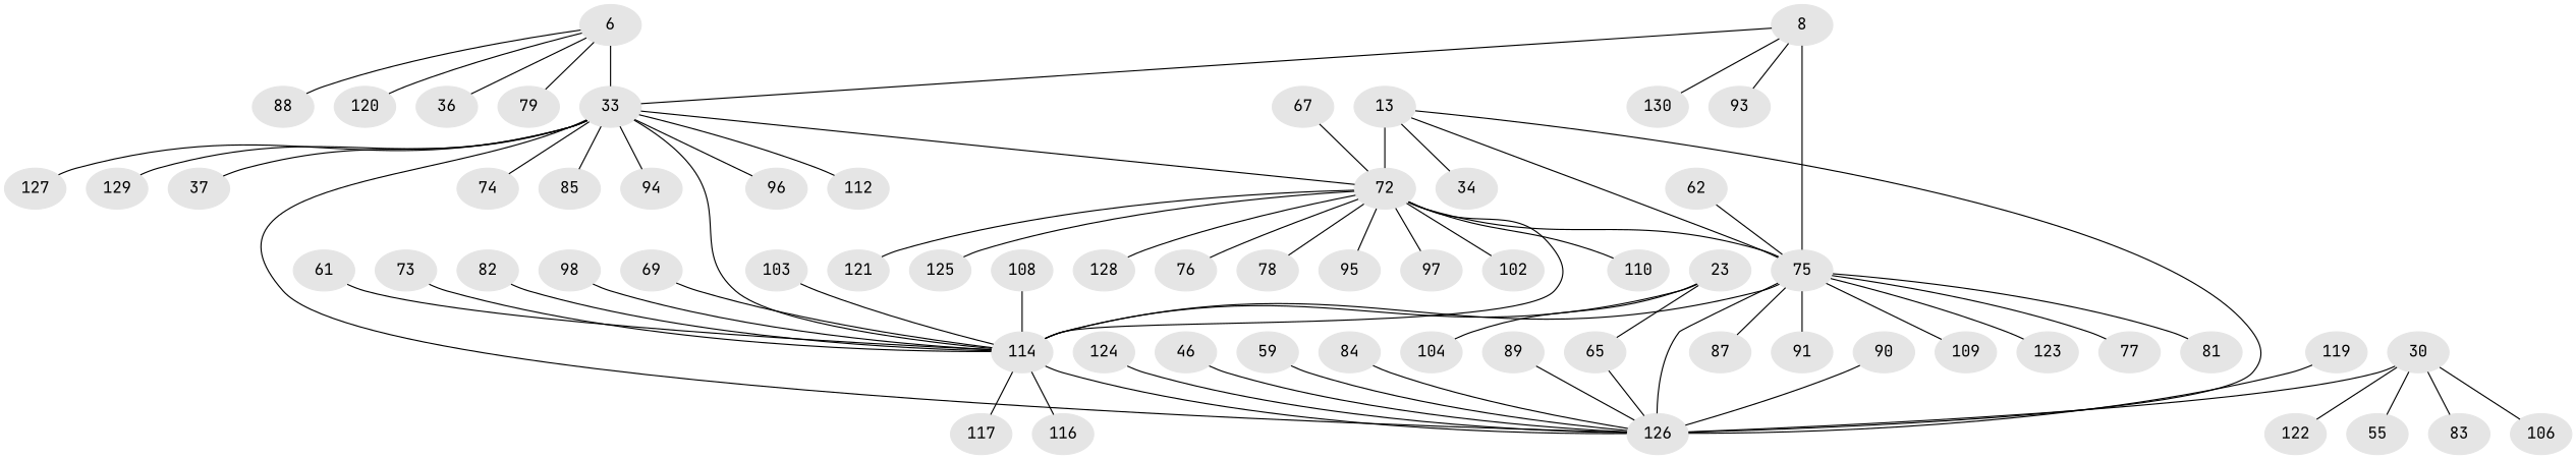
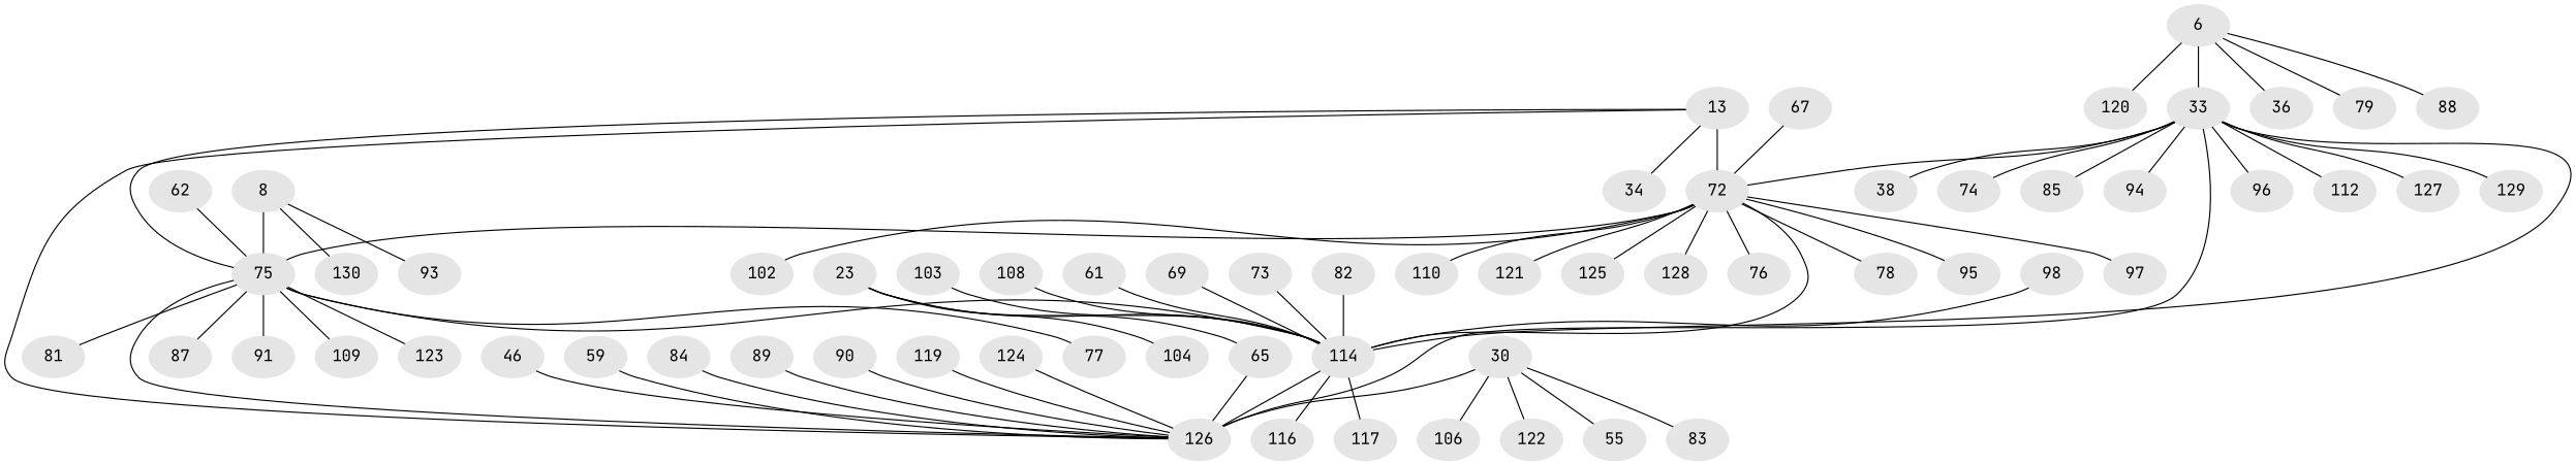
  graph {
    fontname="JetBrains Mono"
    node [color=gray90 fontname="JetBrains Mono" style=filled]
    edge [fontname="JetBrains Mono"]
    6 [super="+3"]
    33 [super="+5+4"]
    36 [super="+32"]
    79
    88 [super="+66"]
    120
    72 [super="+38+17+18+43+57+58"]
    126 [super="+113+105"]
    114 [super="+45+99+60+20+24+101+42+48+53+56+64"]
-   37
+   37 [label=38]
    74
    85
    94 [super="+54"]
    96
    112
    127
    129 [super="+107"]
    n18 [label=8 super="+7"]
    75 [super="+12+31+40+44+47"]
    93
    130
    77
    81 [super="+80"]
    87
    91
    109
    123 [super="+50"]
    n28 [label=13 super="+14"]
    34
    76
    78
    95
    97
    102 [super="+86"]
    110
    121 [super="+118"]
    125 [super="+52+70"]
    128
    23 [super="+22"]
    65
    104
    116
    117
    30 [super="+28"]
    55
    83
    106
    122 [super="+51"]
    46
    59
    62
    67
    n53 [label=61]
    69
    73
    82
    84
    89
    90
    98
    103
    108
    119
    124 [super="+115"]
    6 -- 33 [weight=8]
    6 -- 36
    6 -- 79
    6 -- 88
    6 -- 120
    33 -- 72 [weight=2]
    33 -- 126 [weight=2]
    33 -- 114
    33 -- 37
    33 -- 74
    33 -- 85
    33 -- 94
    33 -- 96
    33 -- 112
    33 -- 127
    33 -- 129
    72 -- 114 [weight=2]
    72 -- 75
    72 -- 76
    72 -- 78
    72 -- 95
    72 -- 97
    72 -- 102
    72 -- 110
    72 -- 121
    72 -- 125
    72 -- 128
    114 -- 126 [weight=3]
    114 -- 116
    114 -- 117
-   n18 -- 33
    n18 -- 75 [weight=8]
    n18 -- 93
    n18 -- 130
    75 -- 126 [weight=4]
    75 -- 114
    75 -- 77
    75 -- 81
    75 -- 87
    75 -- 91
    75 -- 109
    75 -- 123
    n28 -- 72 [weight=8]
    n28 -- 126
    n28 -- 75
    n28 -- 34
    23 -- 114 [weight=8]
    23 -- 65
    23 -- 104
    65 -- 126
    30 -- 126 [weight=8]
    30 -- 55
    30 -- 83
    30 -- 106
    30 -- 122
    46 -- 126
    59 -- 126
    62 -- 75
    67 -- 72
    n53 -- 114
    69 -- 114
    73 -- 114
    82 -- 114
    84 -- 126
    89 -- 126
    90 -- 126
    98 -- 114
    103 -- 114
    108 -- 114
    119 -- 126
    124 -- 126
  }
